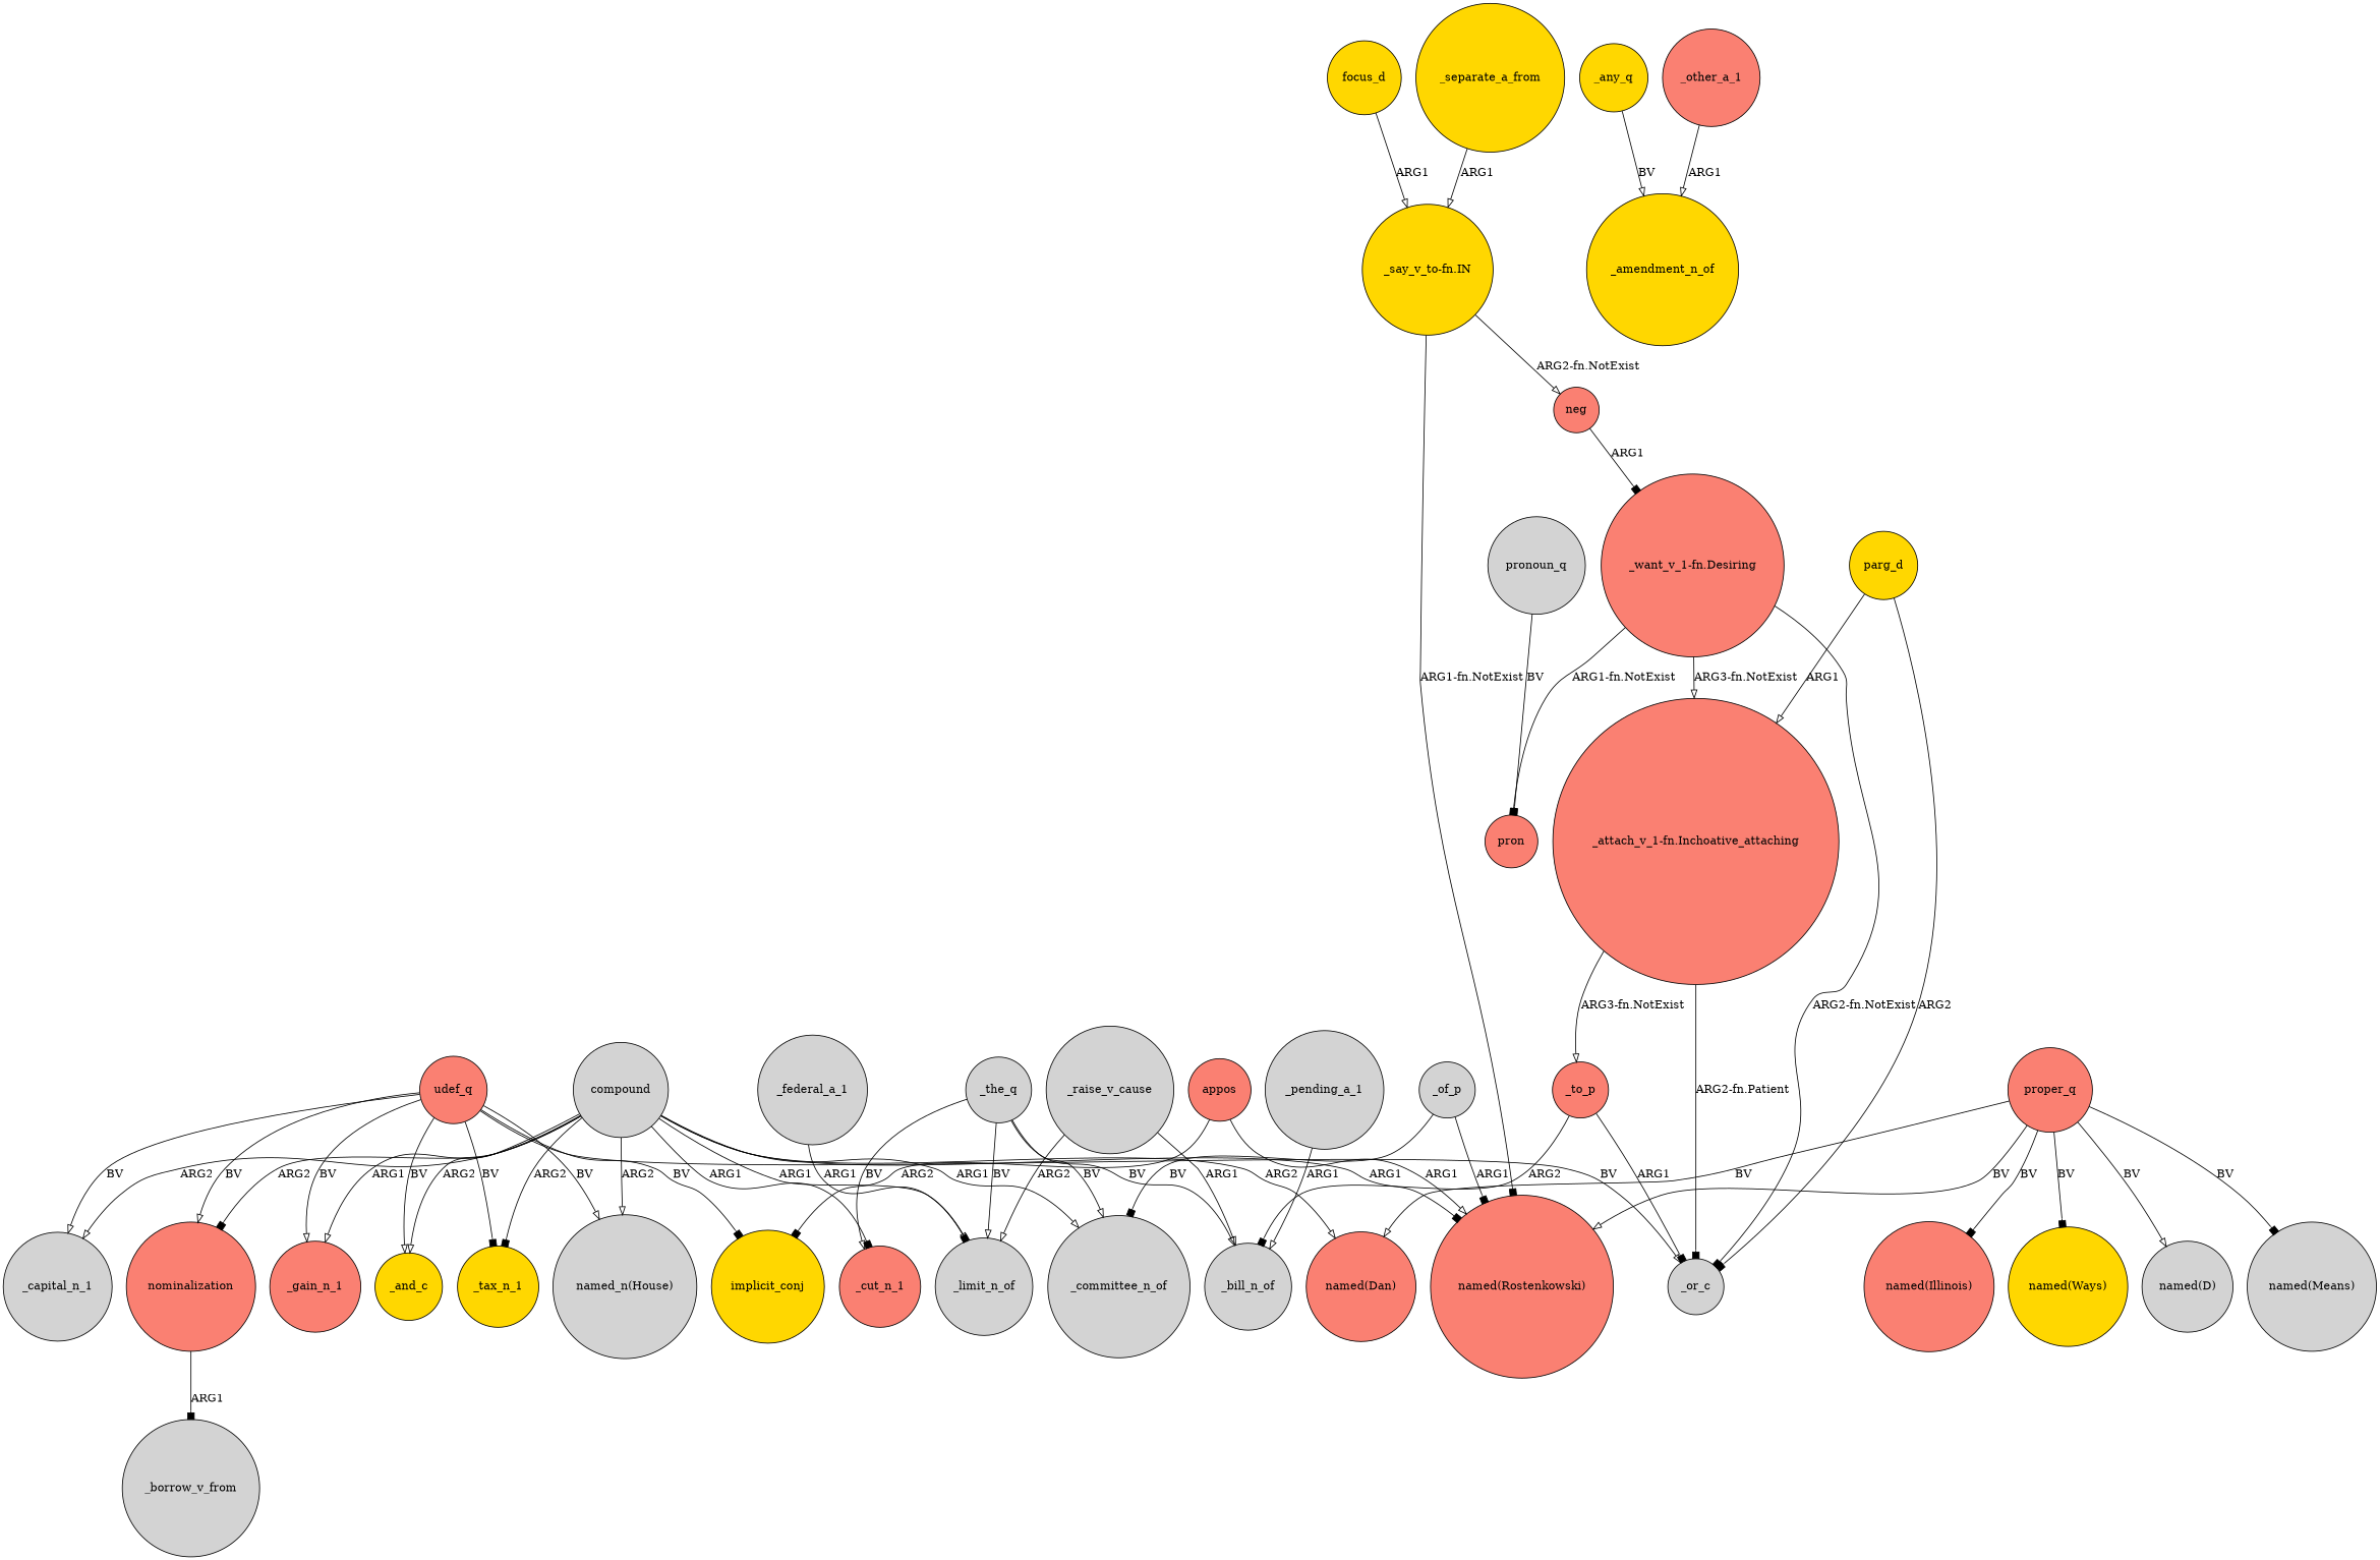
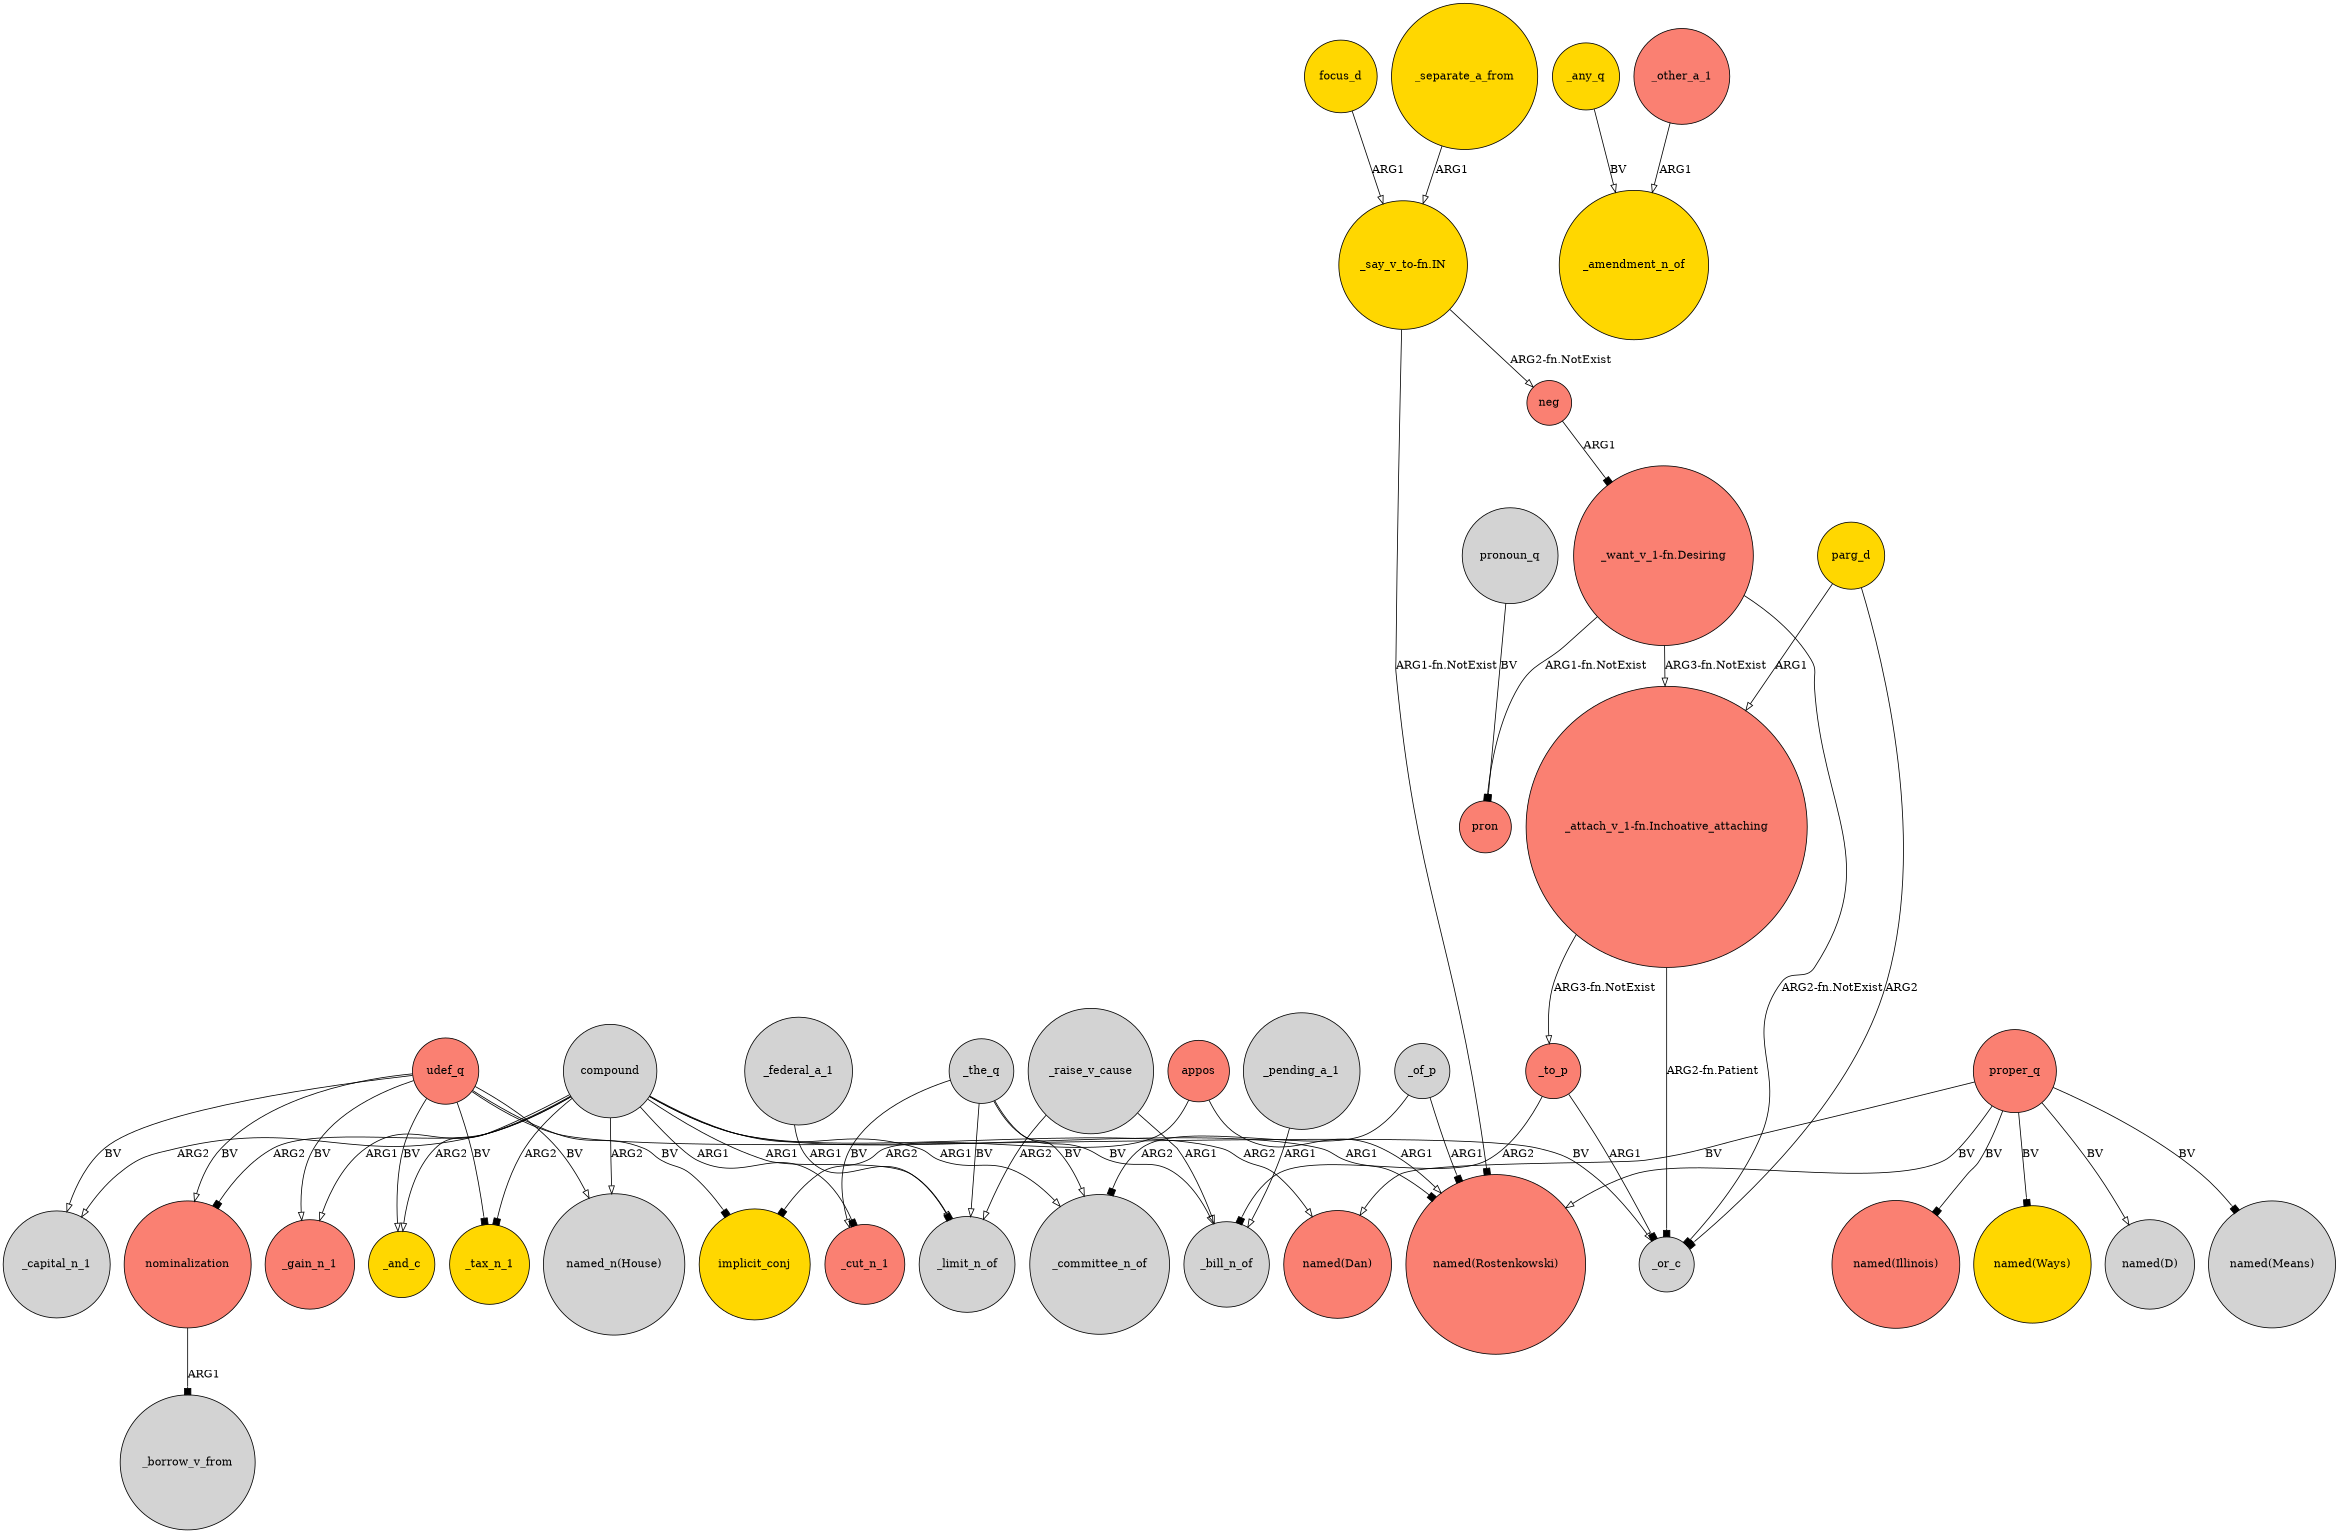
  digraph {
    node [fillcolor=lightgrey shape=circle style=filled]
    edge [arrowhead=onormal]
    "named_n(House)"
    udef_q [fillcolor=salmon]
    _capital_n_1
    _or_c
    _gain_n_1 [fillcolor=salmon]
    nominalization [fillcolor=salmon]
    implicit_conj [fillcolor=gold]
    _tax_n_1 [fillcolor=gold]
    _and_c [fillcolor=gold]
    _borrow_v_from
    _the_q
    _bill_n_of
    _limit_n_of
    _committee_n_of
    _cut_n_1 [fillcolor=salmon]
    compound
    "named(Rostenkowski)" [fillcolor=salmon]
    "named(Dan)" [fillcolor=salmon]
    _to_p [fillcolor=salmon]
    "_want_v_1-fn.Desiring" [fillcolor=salmon]
    pron [fillcolor=salmon]
    "_attach_v_1-fn.Inchoative_attaching" [fillcolor=salmon]
    _any_q [fillcolor=gold]
    _amendment_n_of [fillcolor=gold]
    "_say_v_to-fn.IN" [fillcolor=gold]
    neg [fillcolor=salmon]
    appos [fillcolor=salmon]
    proper_q [fillcolor=salmon]
    "named(Illinois)" [fillcolor=salmon]
    "named(Ways)" [fillcolor=gold]
    "named(D)"
    "named(Means)"
    _raise_v_cause
    focus_d [fillcolor=gold]
    parg_d [fillcolor=gold]
    pronoun_q
    _other_a_1 [fillcolor=salmon]
    _federal_a_1
    _separate_a_from [fillcolor=gold]
    _of_p
    _pending_a_1
    udef_q -> "named_n(House)" [label=BV]
    udef_q -> _capital_n_1 [label=BV]
    udef_q -> _or_c [label=BV]
    udef_q -> _gain_n_1 [label=BV]
    udef_q -> nominalization [label=BV]
    udef_q -> implicit_conj [arrowhead=box label=BV]
    udef_q -> _tax_n_1 [arrowhead=box label=BV]
    udef_q -> _and_c [label=BV]
    nominalization -> _borrow_v_from [arrowhead=box label=ARG1]
    _the_q -> _bill_n_of [label=BV]
    _the_q -> _limit_n_of [label=BV]
    _the_q -> _committee_n_of [label=BV]
    _the_q -> _cut_n_1 [label=BV]
    compound -> "named_n(House)" [label=ARG2]
    compound -> _capital_n_1 [label=ARG2]
    compound -> _gain_n_1 [label=ARG1]
    compound -> nominalization [arrowhead=box label=ARG2]
    compound -> _tax_n_1 [arrowhead=box label=ARG2]
    compound -> _and_c [label=ARG2]
    compound -> _limit_n_of [label=ARG1]
    compound -> _committee_n_of [label=ARG1]
    compound -> _cut_n_1 [arrowhead=box label=ARG1]
    compound -> "named(Rostenkowski)" [arrowhead=box label=ARG1]
    compound -> "named(Dan)" [label=ARG2]
    _to_p -> _or_c [arrowhead=box label=ARG1]
    _to_p -> _bill_n_of [arrowhead=box label=ARG2]
    "_want_v_1-fn.Desiring" -> _or_c [arrowhead=box label="ARG2-fn.NotExist"]
    "_want_v_1-fn.Desiring" -> pron [arrowhead=box label="ARG1-fn.NotExist"]
    "_want_v_1-fn.Desiring" -> "_attach_v_1-fn.Inchoative_attaching" [label="ARG3-fn.NotExist"]
    "_attach_v_1-fn.Inchoative_attaching" -> _or_c [arrowhead=box label="ARG2-fn.Patient"]
    "_attach_v_1-fn.Inchoative_attaching" -> _to_p [label="ARG3-fn.NotExist"]
    _any_q -> _amendment_n_of [label=BV]
    "_say_v_to-fn.IN" -> "named(Rostenkowski)" [arrowhead=box label="ARG1-fn.NotExist"]
    "_say_v_to-fn.IN" -> neg [label="ARG2-fn.NotExist"]
    neg -> "_want_v_1-fn.Desiring" [arrowhead=box label=ARG1]
    appos -> implicit_conj [arrowhead=box label=ARG2]
    appos -> "named(Rostenkowski)" [label=ARG1]
    proper_q -> "named(Rostenkowski)" [label=BV]
    proper_q -> "named(Dan)" [label=BV]
    proper_q -> "named(Illinois)" [arrowhead=box label=BV]
    proper_q -> "named(Ways)" [arrowhead=box label=BV]
    proper_q -> "named(D)" [label=BV]
    proper_q -> "named(Means)" [arrowhead=box label=BV]
    _raise_v_cause -> _bill_n_of [label=ARG1]
    _raise_v_cause -> _limit_n_of [label=ARG2]
    focus_d -> "_say_v_to-fn.IN" [label=ARG1]
    parg_d -> _or_c [arrowhead=box label=ARG2]
    parg_d -> "_attach_v_1-fn.Inchoative_attaching" [label=ARG1]
    pronoun_q -> pron [arrowhead=box label=BV]
    _other_a_1 -> _amendment_n_of [label=ARG1]
    _federal_a_1 -> _limit_n_of [arrowhead=box label=ARG1]
    _separate_a_from -> "_say_v_to-fn.IN" [label=ARG1]
-   _of_p -> _committee_n_of [arrowhead=box label=BV]
+   _of_p -> _committee_n_of [arrowhead=box label=ARG2]
    _of_p -> "named(Rostenkowski)" [arrowhead=box label=ARG1]
    _pending_a_1 -> _bill_n_of [label=ARG1]
  }
